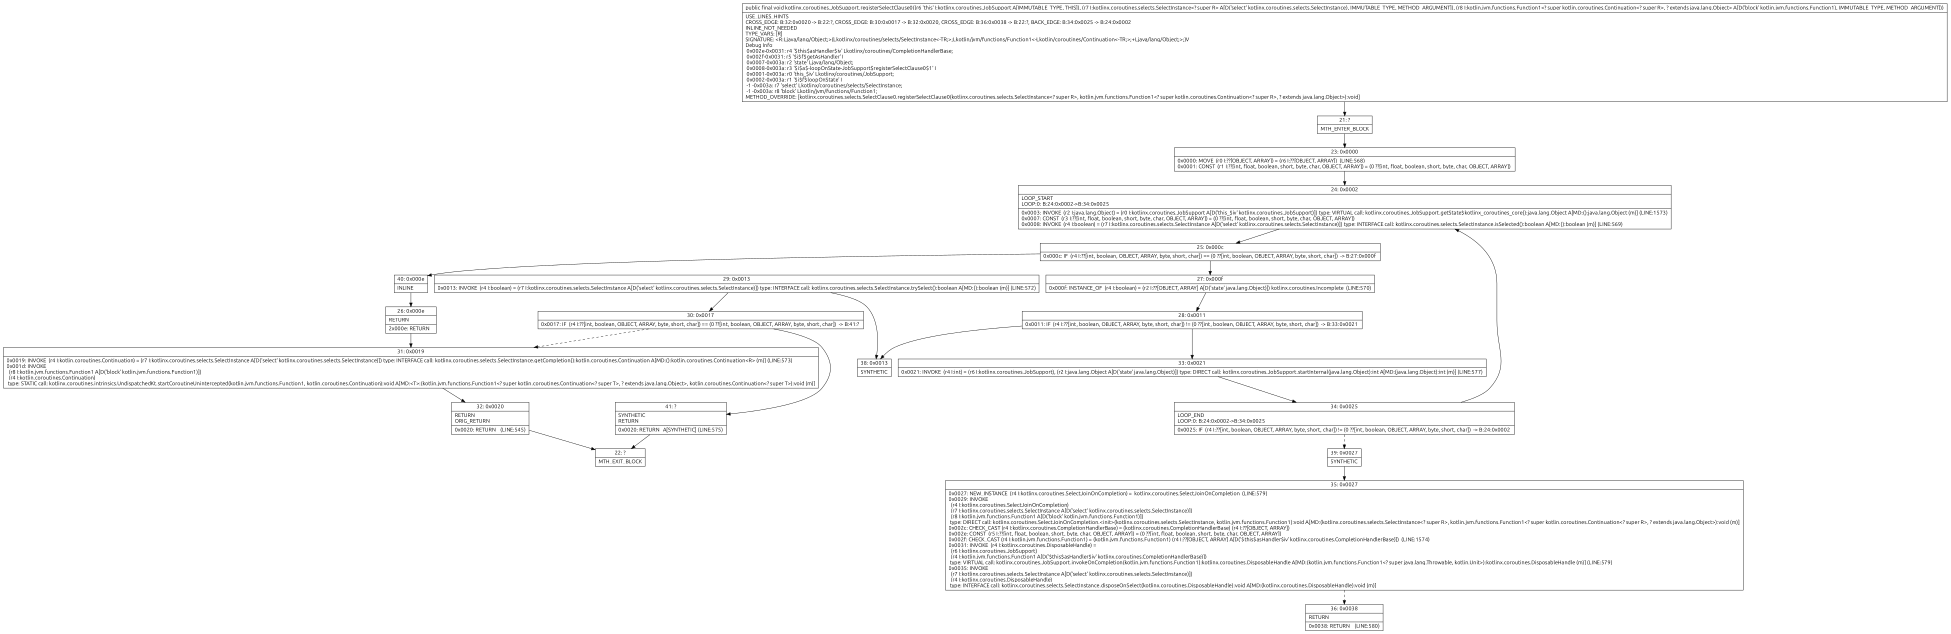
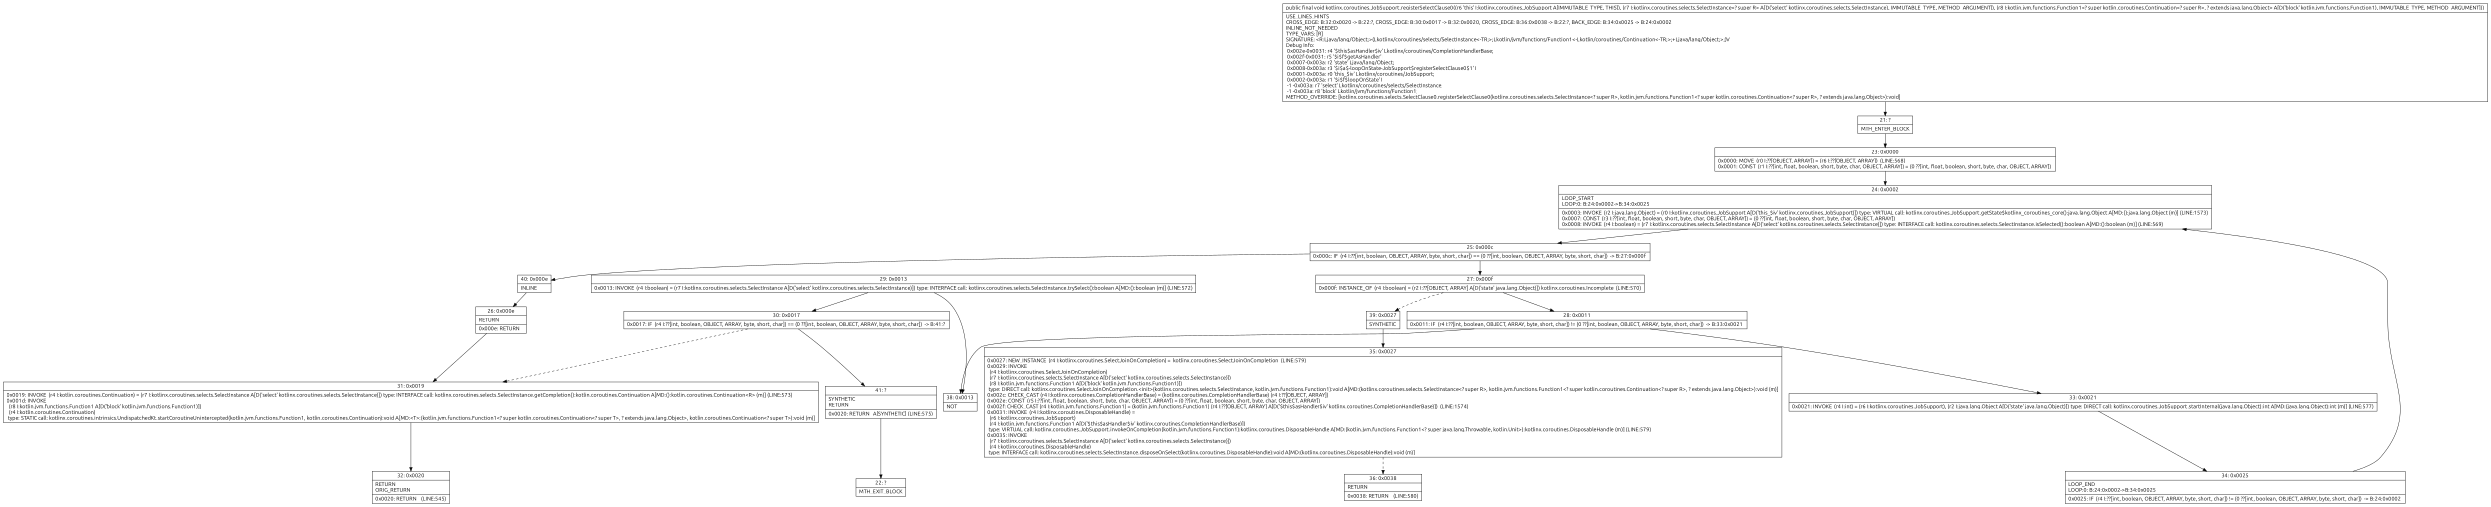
  digraph {
    fontname=Ubuntu
    node [fontname=Ubuntu shape=record]
    edge [fontname=Ubuntu]
    n1 [label="{21\:\ ?|MTH_ENTER_BLOCK\l}"]
    n2 [label="{23\:\ 0x0000|0x0000: MOVE  (r0 I:??[OBJECT, ARRAY]) = (r6 I:??[OBJECT, ARRAY])  (LINE:568)\l0x0001: CONST  (r1 I:??[int, float, boolean, short, byte, char, OBJECT, ARRAY]) = (0 ??[int, float, boolean, short, byte, char, OBJECT, ARRAY]) \l}"]
    n3 [label="{24\:\ 0x0002|LOOP_START\lLOOP:0: B:24:0x0002\-\>B:34:0x0025\l|0x0003: INVOKE  (r2 I:java.lang.Object) = (r0 I:kotlinx.coroutines.JobSupport A[D('this_$iv' kotlinx.coroutines.JobSupport)]) type: VIRTUAL call: kotlinx.coroutines.JobSupport.getState$kotlinx_coroutines_core():java.lang.Object A[MD:():java.lang.Object (m)] (LINE:1573)\l0x0007: CONST  (r3 I:??[int, float, boolean, short, byte, char, OBJECT, ARRAY]) = (0 ??[int, float, boolean, short, byte, char, OBJECT, ARRAY]) \l0x0008: INVOKE  (r4 I:boolean) = (r7 I:kotlinx.coroutines.selects.SelectInstance A[D('select' kotlinx.coroutines.selects.SelectInstance)]) type: INTERFACE call: kotlinx.coroutines.selects.SelectInstance.isSelected():boolean A[MD:():boolean (m)] (LINE:569)\l}"]
    n4 [label="{25\:\ 0x000c|0x000c: IF  (r4 I:??[int, boolean, OBJECT, ARRAY, byte, short, char]) == (0 ??[int, boolean, OBJECT, ARRAY, byte, short, char])  \-\> B:27:0x000f \l}"]
    n5 [label="{27\:\ 0x000f|0x000f: INSTANCE_OF  (r4 I:boolean) = (r2 I:??[OBJECT, ARRAY] A[D('state' java.lang.Object)]) kotlinx.coroutines.Incomplete  (LINE:570)\l}"]
    n6 [label="{40\:\ 0x000e|INLINE\l}"]
    n7 [label="{28\:\ 0x0011|0x0011: IF  (r4 I:??[int, boolean, OBJECT, ARRAY, byte, short, char]) != (0 ??[int, boolean, OBJECT, ARRAY, byte, short, char])  \-\> B:33:0x0021 \l}"]
-   n8 [label="{26\:\ 0x000e|RETURN\l|2x000e: RETURN   \l}"]
+   n8 [label="{26\:\ 0x000e|RETURN\l|0x000e: RETURN   \l}"]
    n9 [label="{33\:\ 0x0021|0x0021: INVOKE  (r4 I:int) = (r6 I:kotlinx.coroutines.JobSupport), (r2 I:java.lang.Object A[D('state' java.lang.Object)]) type: DIRECT call: kotlinx.coroutines.JobSupport.startInternal(java.lang.Object):int A[MD:(java.lang.Object):int (m)] (LINE:577)\l}"]
-   n10 [label="{38\:\ 0x0013|SYNTHETIC\l}"]
+   n10 [label="{38\:\ 0x0013|NOT\l}"]
    n11 [label="{34\:\ 0x0025|LOOP_END\lLOOP:0: B:24:0x0002\-\>B:34:0x0025\l|0x0025: IF  (r4 I:??[int, boolean, OBJECT, ARRAY, byte, short, char]) != (0 ??[int, boolean, OBJECT, ARRAY, byte, short, char])  \-\> B:24:0x0002 \l}"]
    n12 [label="{39\:\ 0x0027|SYNTHETIC\l}"]
    n13 [label="{35\:\ 0x0027|0x0027: NEW_INSTANCE  (r4 I:kotlinx.coroutines.SelectJoinOnCompletion) =  kotlinx.coroutines.SelectJoinOnCompletion  (LINE:579)\l0x0029: INVOKE  \l  (r4 I:kotlinx.coroutines.SelectJoinOnCompletion)\l  (r7 I:kotlinx.coroutines.selects.SelectInstance A[D('select' kotlinx.coroutines.selects.SelectInstance)])\l  (r8 I:kotlin.jvm.functions.Function1 A[D('block' kotlin.jvm.functions.Function1)])\l type: DIRECT call: kotlinx.coroutines.SelectJoinOnCompletion.\<init\>(kotlinx.coroutines.selects.SelectInstance, kotlin.jvm.functions.Function1):void A[MD:(kotlinx.coroutines.selects.SelectInstance\<? super R\>, kotlin.jvm.functions.Function1\<? super kotlin.coroutines.Continuation\<? super R\>, ? extends java.lang.Object\>):void (m)]\l0x002c: CHECK_CAST (r4 I:kotlinx.coroutines.CompletionHandlerBase) = (kotlinx.coroutines.CompletionHandlerBase) (r4 I:??[OBJECT, ARRAY]) \l0x002e: CONST  (r5 I:??[int, float, boolean, short, byte, char, OBJECT, ARRAY]) = (0 ??[int, float, boolean, short, byte, char, OBJECT, ARRAY]) \l0x002f: CHECK_CAST (r4 I:kotlin.jvm.functions.Function1) = (kotlin.jvm.functions.Function1) (r4 I:??[OBJECT, ARRAY] A[D('$this$asHandler$iv' kotlinx.coroutines.CompletionHandlerBase)])  (LINE:1574)\l0x0031: INVOKE  (r4 I:kotlinx.coroutines.DisposableHandle) = \l  (r6 I:kotlinx.coroutines.JobSupport)\l  (r4 I:kotlin.jvm.functions.Function1 A[D('$this$asHandler$iv' kotlinx.coroutines.CompletionHandlerBase)])\l type: VIRTUAL call: kotlinx.coroutines.JobSupport.invokeOnCompletion(kotlin.jvm.functions.Function1):kotlinx.coroutines.DisposableHandle A[MD:(kotlin.jvm.functions.Function1\<? super java.lang.Throwable, kotlin.Unit\>):kotlinx.coroutines.DisposableHandle (m)] (LINE:579)\l0x0035: INVOKE  \l  (r7 I:kotlinx.coroutines.selects.SelectInstance A[D('select' kotlinx.coroutines.selects.SelectInstance)])\l  (r4 I:kotlinx.coroutines.DisposableHandle)\l type: INTERFACE call: kotlinx.coroutines.selects.SelectInstance.disposeOnSelect(kotlinx.coroutines.DisposableHandle):void A[MD:(kotlinx.coroutines.DisposableHandle):void (m)]\l}"]
    n14 [label="{36\:\ 0x0038|RETURN\l|0x0038: RETURN    (LINE:580)\l}"]
    n15 [label="{22\:\ ?|MTH_EXIT_BLOCK\l}"]
    n16 [label="{29\:\ 0x0013|0x0013: INVOKE  (r4 I:boolean) = (r7 I:kotlinx.coroutines.selects.SelectInstance A[D('select' kotlinx.coroutines.selects.SelectInstance)]) type: INTERFACE call: kotlinx.coroutines.selects.SelectInstance.trySelect():boolean A[MD:():boolean (m)] (LINE:572)\l}"]
    n17 [label="{30\:\ 0x0017|0x0017: IF  (r4 I:??[int, boolean, OBJECT, ARRAY, byte, short, char]) == (0 ??[int, boolean, OBJECT, ARRAY, byte, short, char])  \-\> B:41:? \l}"]
    n18 [label="{31\:\ 0x0019|0x0019: INVOKE  (r4 I:kotlin.coroutines.Continuation) = (r7 I:kotlinx.coroutines.selects.SelectInstance A[D('select' kotlinx.coroutines.selects.SelectInstance)]) type: INTERFACE call: kotlinx.coroutines.selects.SelectInstance.getCompletion():kotlin.coroutines.Continuation A[MD:():kotlin.coroutines.Continuation\<R\> (m)] (LINE:573)\l0x001d: INVOKE  \l  (r8 I:kotlin.jvm.functions.Function1 A[D('block' kotlin.jvm.functions.Function1)])\l  (r4 I:kotlin.coroutines.Continuation)\l type: STATIC call: kotlinx.coroutines.intrinsics.UndispatchedKt.startCoroutineUnintercepted(kotlin.jvm.functions.Function1, kotlin.coroutines.Continuation):void A[MD:\<T\>:(kotlin.jvm.functions.Function1\<? super kotlin.coroutines.Continuation\<? super T\>, ? extends java.lang.Object\>, kotlin.coroutines.Continuation\<? super T\>):void (m)]\l}"]
    n19 [label="{41\:\ ?|SYNTHETIC\lRETURN\l|0x0020: RETURN   A[SYNTHETIC] (LINE:575)\l}"]
    n20 [label="{32\:\ 0x0020|RETURN\lORIG_RETURN\l|0x0020: RETURN    (LINE:545)\l}"]
    n21 [label="{public final void kotlinx.coroutines.JobSupport.registerSelectClause0((r6 'this' I:kotlinx.coroutines.JobSupport A[IMMUTABLE_TYPE, THIS]), (r7 I:kotlinx.coroutines.selects.SelectInstance\<? super R\> A[D('select' kotlinx.coroutines.selects.SelectInstance), IMMUTABLE_TYPE, METHOD_ARGUMENT]), (r8 I:kotlin.jvm.functions.Function1\<? super kotlin.coroutines.Continuation\<? super R\>, ? extends java.lang.Object\> A[D('block' kotlin.jvm.functions.Function1), IMMUTABLE_TYPE, METHOD_ARGUMENT]))  | USE_LINES_HINTS\lCROSS_EDGE: B:32:0x0020 \-\> B:22:?, CROSS_EDGE: B:30:0x0017 \-\> B:32:0x0020, CROSS_EDGE: B:36:0x0038 \-\> B:22:?, BACK_EDGE: B:34:0x0025 \-\> B:24:0x0002\lINLINE_NOT_NEEDED\lTYPE_VARS: [R]\lSIGNATURE: \<R:Ljava\/lang\/Object;\>(Lkotlinx\/coroutines\/selects\/SelectInstance\<\-TR;\>;Lkotlin\/jvm\/functions\/Function1\<\-Lkotlin\/coroutines\/Continuation\<\-TR;\>;+Ljava\/lang\/Object;\>;)V\lDebug Info:\l  0x002e\-0x0031: r4 '$this$asHandler$iv' Lkotlinx\/coroutines\/CompletionHandlerBase;\l  0x002f\-0x0031: r5 '$i$f$getAsHandler' I\l  0x0007\-0x003a: r2 'state' Ljava\/lang\/Object;\l  0x0008\-0x003a: r3 '$i$a$\-loopOnState\-JobSupport$registerSelectClause0$1' I\l  0x0001\-0x003a: r0 'this_$iv' Lkotlinx\/coroutines\/JobSupport;\l  0x0002\-0x003a: r1 '$i$f$loopOnState' I\l  \-1 \-0x003a: r7 'select' Lkotlinx\/coroutines\/selects\/SelectInstance;\l  \-1 \-0x003a: r8 'block' Lkotlin\/jvm\/functions\/Function1;\lMETHOD_OVERRIDE: [kotlinx.coroutines.selects.SelectClause0.registerSelectClause0(kotlinx.coroutines.selects.SelectInstance\<? super R\>, kotlin.jvm.functions.Function1\<? super kotlin.coroutines.Continuation\<? super R\>, ? extends java.lang.Object\>):void]\l}"]
    n1 -> n2
    n2 -> n3
    n3 -> n4
    n4 -> n5
    n4 -> n6 [style=solid]
    n5 -> n7
    n6 -> n8
    n7 -> n9
    n7 -> n10 [style=solid]
    n8 -> n18
    n9 -> n11
    n11 -> n3
-   n11 -> n12 [style=dashed]
+   n5 -> n12 [style=dashed]
    n12 -> n13
    n13 -> n14 [style=dashed]
    n16 -> n10
    n16 -> n17
    n17 -> n18 [style=dashed]
    n17 -> n19
    n18 -> n20
    n19 -> n15
-   n20 -> n15
    n21 -> n1
  }
